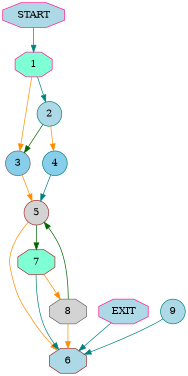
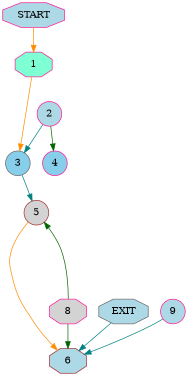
  digraph {
    node [color=deeppink fillcolor=lightblue shape=octagon style=filled]
    edge [color=teal]
    n1 [label=START]
    1 [fillcolor=aquamarine]
-   2 [color=teal shape=circle]
+   2 [shape=circle]
    3 [color=gray40 fillcolor=skyblue shape=circle]
-   n5 [label=EXIT]
+   n5 [color=gray40 label=EXIT]
    6 [color=brown]
-   4 [color=teal fillcolor=skyblue shape=circle]
+   4 [fillcolor=skyblue shape=circle]
    5 [color=brown fillcolor=lightgrey shape=circle]
-   7 [color=brown fillcolor=aquamarine]
-   8 [color=gray40 fillcolor=lightgrey]
-   9 [color=teal shape=circle]
-   n1 -> 1
-   1 -> 2
+   8 [fillcolor=lightgrey]
+   9 [shape=circle]
+   n1 -> 1 [color=darkorange]
    1 -> 3 [color=darkorange]
-   2 -> 3 [color=darkgreen]
-   2 -> 4 [color=darkorange]
-   3 -> 5 [color=darkorange]
+   2 -> 3
+   2 -> 4 [color=darkgreen]
+   3 -> 5
    n5 -> 6
-   4 -> 5
    5 -> 6 [color=darkorange]
-   5 -> 7 [color=darkgreen]
-   7 -> 6
-   7 -> 8 [color=darkorange]
-   8 -> 6 [color=darkorange]
+   8 -> 6 [color=darkgreen]
    8 -> 5 [color=darkgreen]
    9 -> 6
  }
